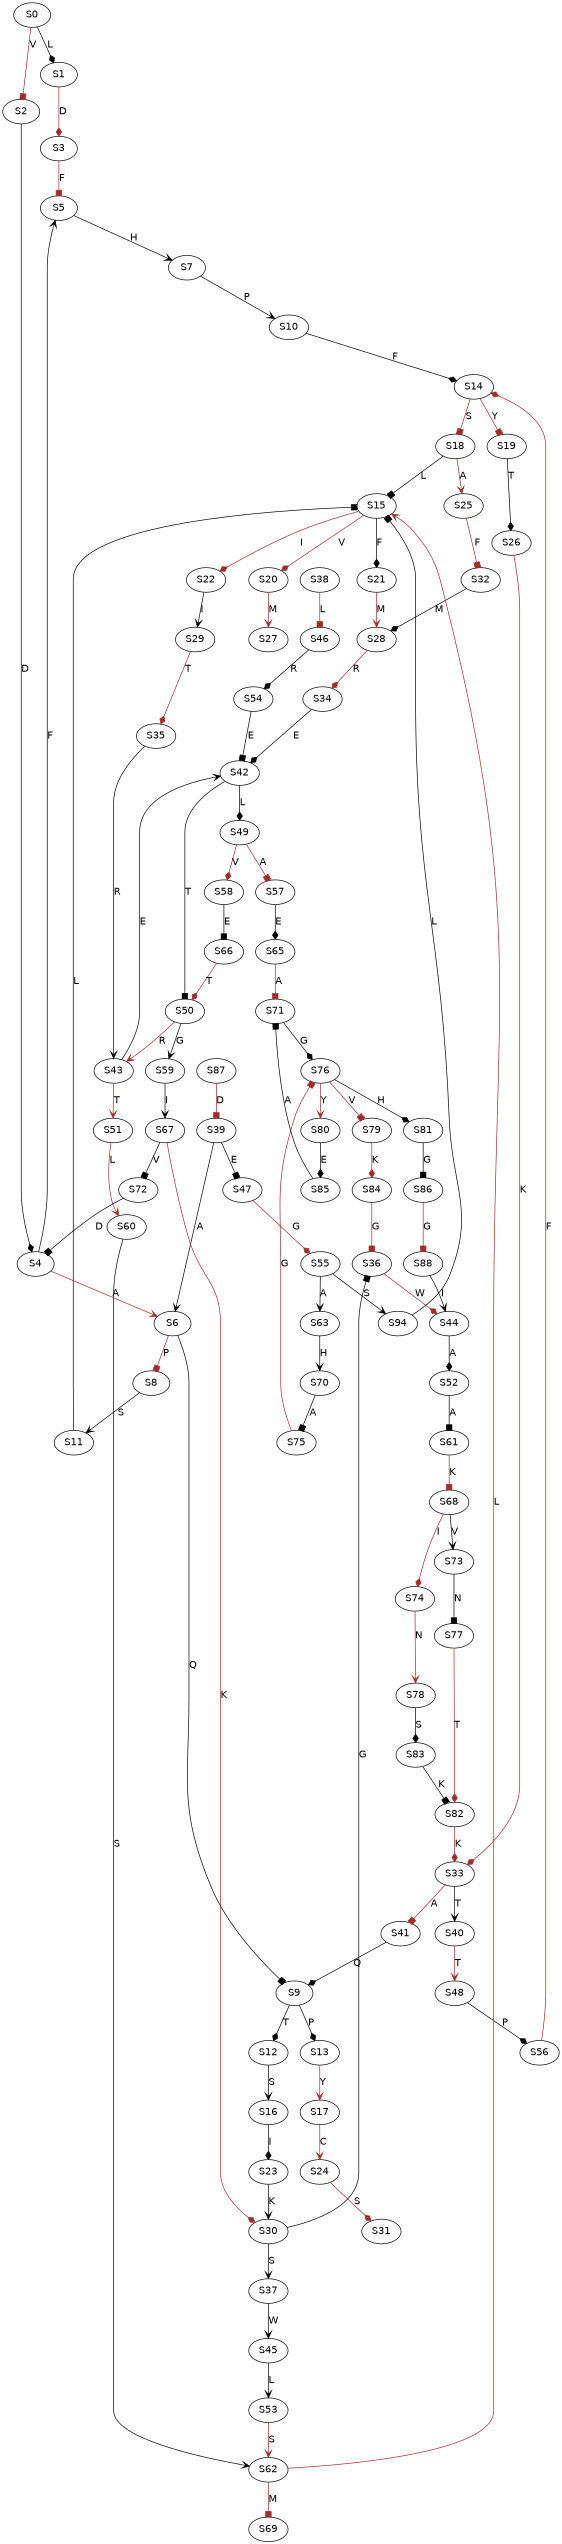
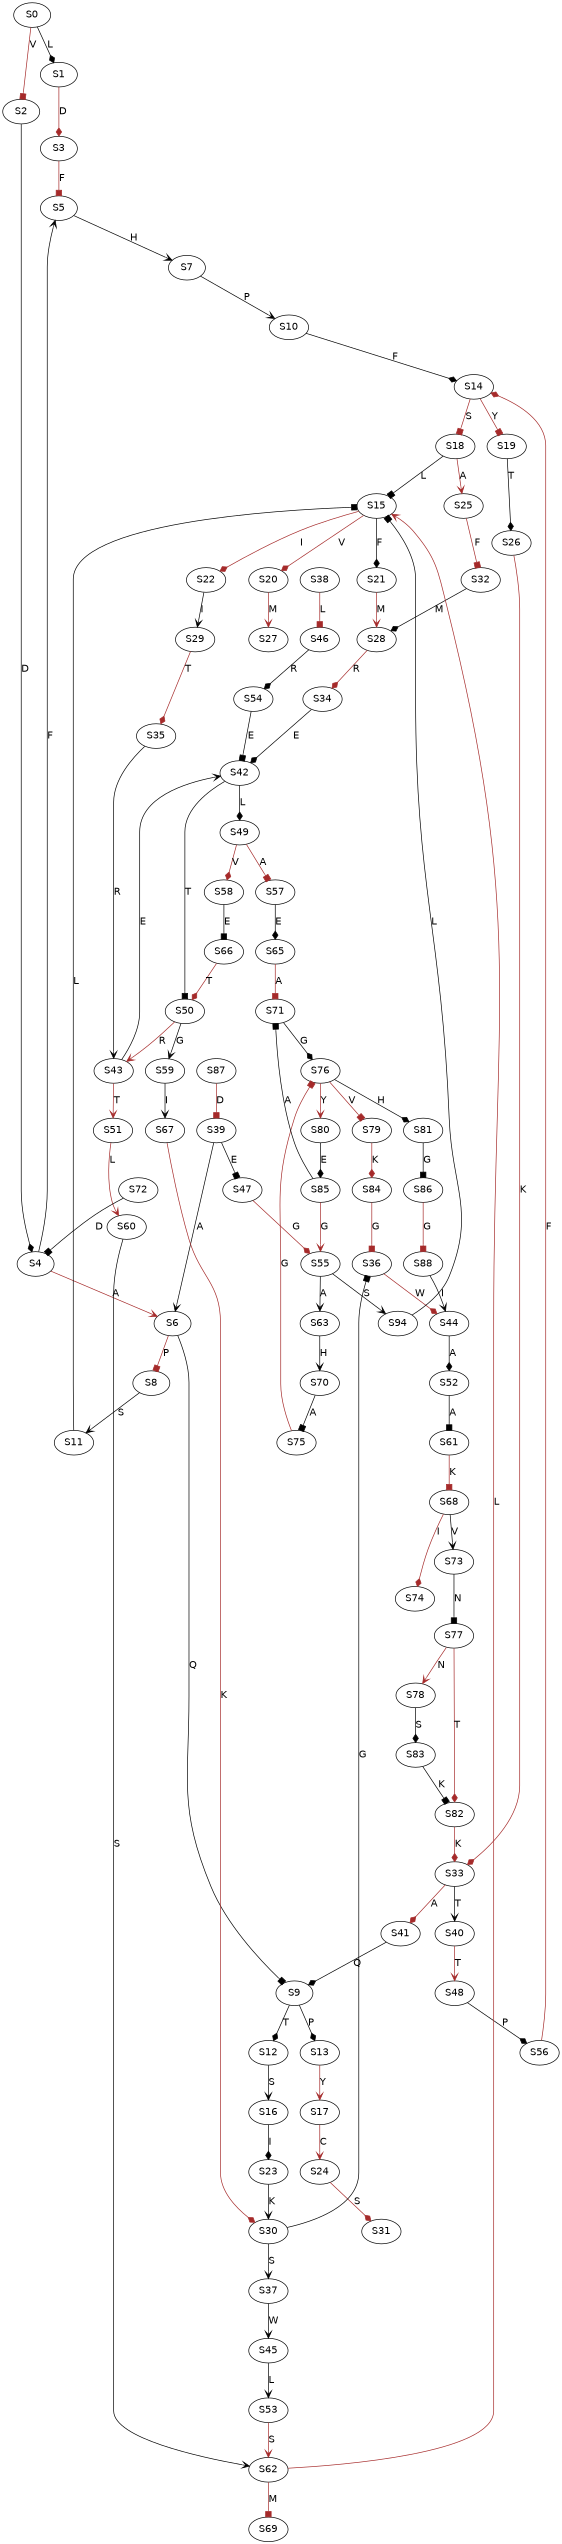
  strict digraph {
    fontname="DejaVu Sans"
    node [fontname="DejaVu Sans"]
    edge [arrowhead=diamond color=black fontname="DejaVu Sans"]
    S0
    S1
    S2
    S3
    S4
    S5
    S6
    S7
    S8
    S9
    S10
    S11
    S12
    S13
    S14
    S15
    S16
    S17
    S18
    S19
    S20
    S21
    S22
    S23
    S24
    S25
    S26
    S27
    S28
    S29
    S30
    S31
    S32
    S33
    S34
    S35
    S36
    S37
    S40
    S41
    S42
    S43
    S44
    S45
    S38
    S46
    S39
    S47
    S48
    S49
    S50
    S51
    S52
    S53
    S54
    S55
    S56
    S57
    S58
    S59
    S60
    S61
    S62
    S63
    n65 [label=S94]
    S65
    S66
    S67
    S68
    S69
    S70
    S71
    S72
    S73
    S74
    S75
    S76
    S77
    S78
    S79
    S80
    S81
    S82
    S83
    S84
    S85
    S86
    S88
    S87
    S0 -> S1 [label=L]
    S0 -> S2 [arrowhead=box color=brown label=V]
    S1 -> S3 [color=brown label=D]
    S2 -> S4 [label=D]
    S3 -> S5 [arrowhead=box color=brown label=F]
    S4 -> S5 [arrowhead=vee label=F]
    S4 -> S6 [arrowhead=vee color=brown label=A]
    S5 -> S7 [arrowhead=vee label=H]
    S6 -> S8 [arrowhead=box color=brown label=P]
    S6 -> S9 [arrowhead=box label=Q]
    S7 -> S10 [arrowhead=vee label=P]
    S8 -> S11 [arrowhead=vee label=S]
    S9 -> S12 [label=T]
    S9 -> S13 [label=P]
    S10 -> S14 [label=F]
    S11 -> S15 [arrowhead=box label=L]
    S12 -> S16 [arrowhead=vee label=S]
    S13 -> S17 [arrowhead=vee color=brown label=Y]
    S14 -> S18 [arrowhead=box color=brown label=S]
    S14 -> S19 [arrowhead=box color=brown label=Y]
    S15 -> S20 [color=brown label=V]
    S15 -> S21 [label=F]
    S15 -> S22 [color=brown label=I]
    S16 -> S23 [label=I]
    S17 -> S24 [arrowhead=vee color=brown label=C]
    S18 -> S15 [arrowhead=box label=L]
    S18 -> S25 [arrowhead=vee color=brown label=A]
    S19 -> S26 [label=T]
    S20 -> S27 [arrowhead=vee color=brown label=M]
    S21 -> S28 [arrowhead=vee color=brown label=M]
    S22 -> S29 [arrowhead=vee label=I]
    S23 -> S30 [arrowhead=vee label=K]
    S24 -> S31 [color=brown label=S]
    S25 -> S32 [arrowhead=box color=brown label=F]
    S26 -> S33 [color=brown label=K]
    S28 -> S34 [color=brown label=R]
    S29 -> S35 [color=brown label=T]
    S30 -> S36 [arrowhead=box label=G]
    S30 -> S37 [arrowhead=vee label=S]
    S32 -> S28 [label=M]
    S33 -> S40 [arrowhead=vee label=T]
-   S33 -> S41 [arrowhead=box color=brown label=A]
+   S33 -> S41 [color=brown label=A]
    S34 -> S42 [label=E]
    S35 -> S43 [arrowhead=vee label=R]
    S36 -> S44 [color=brown label=W]
    S37 -> S45 [arrowhead=vee label=W]
    S40 -> S48 [arrowhead=vee color=brown label=T]
    S41 -> S9 [label=Q]
    S42 -> S49 [label=L]
    S42 -> S50 [arrowhead=box label=T]
    S43 -> S42 [arrowhead=vee label=E]
    S43 -> S51 [arrowhead=vee color=brown label=T]
    S44 -> S52 [label=A]
    S45 -> S53 [arrowhead=vee label=L]
    S38 -> S46 [arrowhead=box color=brown label=L]
    S46 -> S54 [label=R]
    S39 -> S6 [arrowhead=vee label=A]
    S39 -> S47 [arrowhead=box label=E]
    S47 -> S55 [color=brown label=G]
    S48 -> S56 [label=P]
    S49 -> S57 [arrowhead=box color=brown label=A]
    S49 -> S58 [color=brown label=V]
    S50 -> S43 [arrowhead=vee color=brown label=R]
    S50 -> S59 [arrowhead=vee label=G]
    S51 -> S60 [arrowhead=vee color=brown label=L]
    S52 -> S61 [arrowhead=box label=A]
    S53 -> S62 [arrowhead=vee color=brown label=S]
    S54 -> S42 [arrowhead=box label=E]
    S55 -> S63 [arrowhead=vee label=A]
    S55 -> n65 [arrowhead=vee label=S]
    S56 -> S14 [color=brown label=F]
    S57 -> S65 [label=E]
    S58 -> S66 [arrowhead=box label=E]
    S59 -> S67 [arrowhead=vee label=I]
    S60 -> S62 [arrowhead=vee label=S]
    S61 -> S68 [arrowhead=box color=brown label=K]
    S62 -> S15 [arrowhead=vee color=brown label=L]
    S62 -> S69 [arrowhead=box color=brown label=M]
    S63 -> S70 [arrowhead=vee label=H]
    n65 -> S15 [arrowhead=box label=L]
    S65 -> S71 [arrowhead=box color=brown label=A]
    S66 -> S50 [color=brown label=T]
    S67 -> S30 [color=brown label=K]
-   S67 -> S72 [arrowhead=box label=V]
    S68 -> S73 [arrowhead=vee label=V]
    S68 -> S74 [color=brown label=I]
    S70 -> S75 [arrowhead=box label=A]
    S71 -> S76 [label=G]
    S72 -> S4 [arrowhead=box label=D]
    S73 -> S77 [arrowhead=box label=N]
-   S74 -> S78 [arrowhead=vee color=brown label=N]
+   S77 -> S78 [arrowhead=vee color=brown label=N]
    S75 -> S76 [arrowhead=box color=brown label=G]
    S76 -> S79 [arrowhead=box color=brown label=V]
    S76 -> S80 [arrowhead=vee color=brown label=Y]
    S76 -> S81 [label=H]
    S77 -> S82 [color=brown label=T]
    S78 -> S83 [label=S]
    S79 -> S84 [color=brown label=K]
    S80 -> S85 [label=E]
    S81 -> S86 [arrowhead=box label=G]
    S82 -> S33 [color=brown label=K]
    S83 -> S82 [arrowhead=box label=K]
    S84 -> S36 [arrowhead=box color=brown label=G]
+   S85 -> S55 [arrowhead=vee color=brown label=G]
    S85 -> S71 [arrowhead=box label=A]
    S86 -> S88 [arrowhead=box color=brown label=G]
    S88 -> S44 [arrowhead=vee label=I]
    S87 -> S39 [arrowhead=box color=brown label=D]
  }
